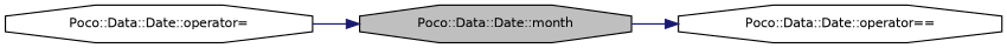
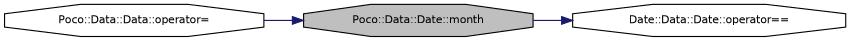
  digraph {
    rankdir=RL
    node [color=black fillcolor=white fontname=Helvetica fontsize=10 shape=octagon style=filled]
    edge [color=midnightblue dir=back fontname=Helvetica fontsize=10 labelfontname=Helvetica labelfontsize=10 style=solid]
    n1 [fillcolor=grey75 fontcolor=black height=0.2 label="Poco::Data::Date::month" width=0.4]
-   n2 [height=0.2 label="Poco::Data::Date::operator=" width=0.4]
-   n3 [height=0.2 label="Poco::Data::Date::operator==" width=0.4]
+   n2 [height=0.2 label="Poco::Data::Data::operator=" width=0.4]
+   n3 [height=0.2 label="Date::Data::Date::operator==" width=0.4]
    n1 -> n2
    n3 -> n1
  }
